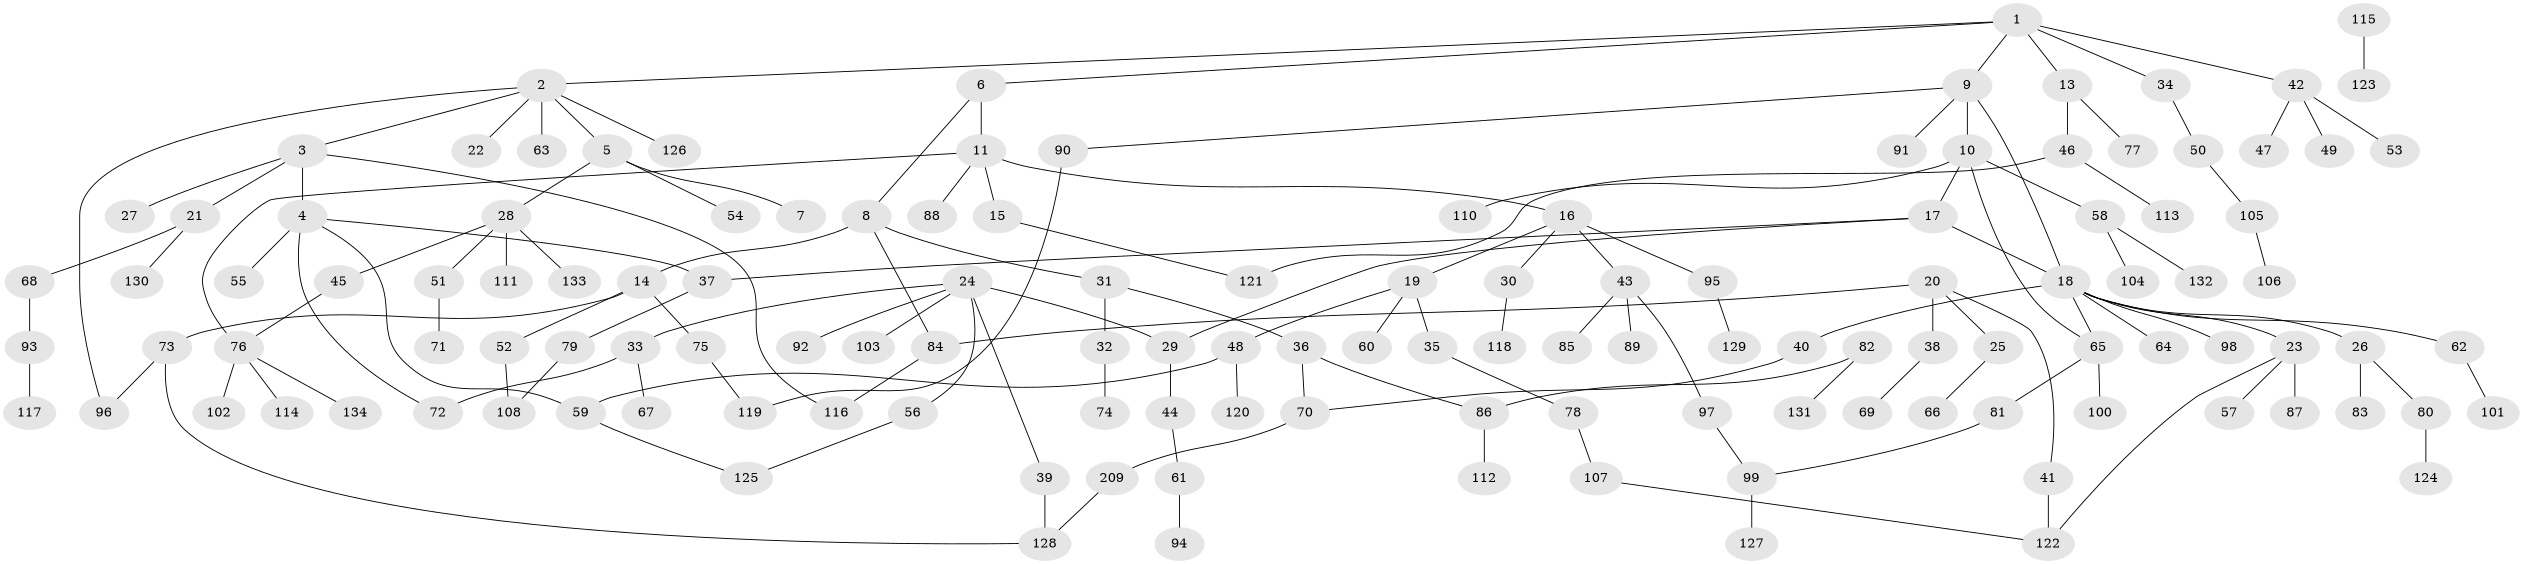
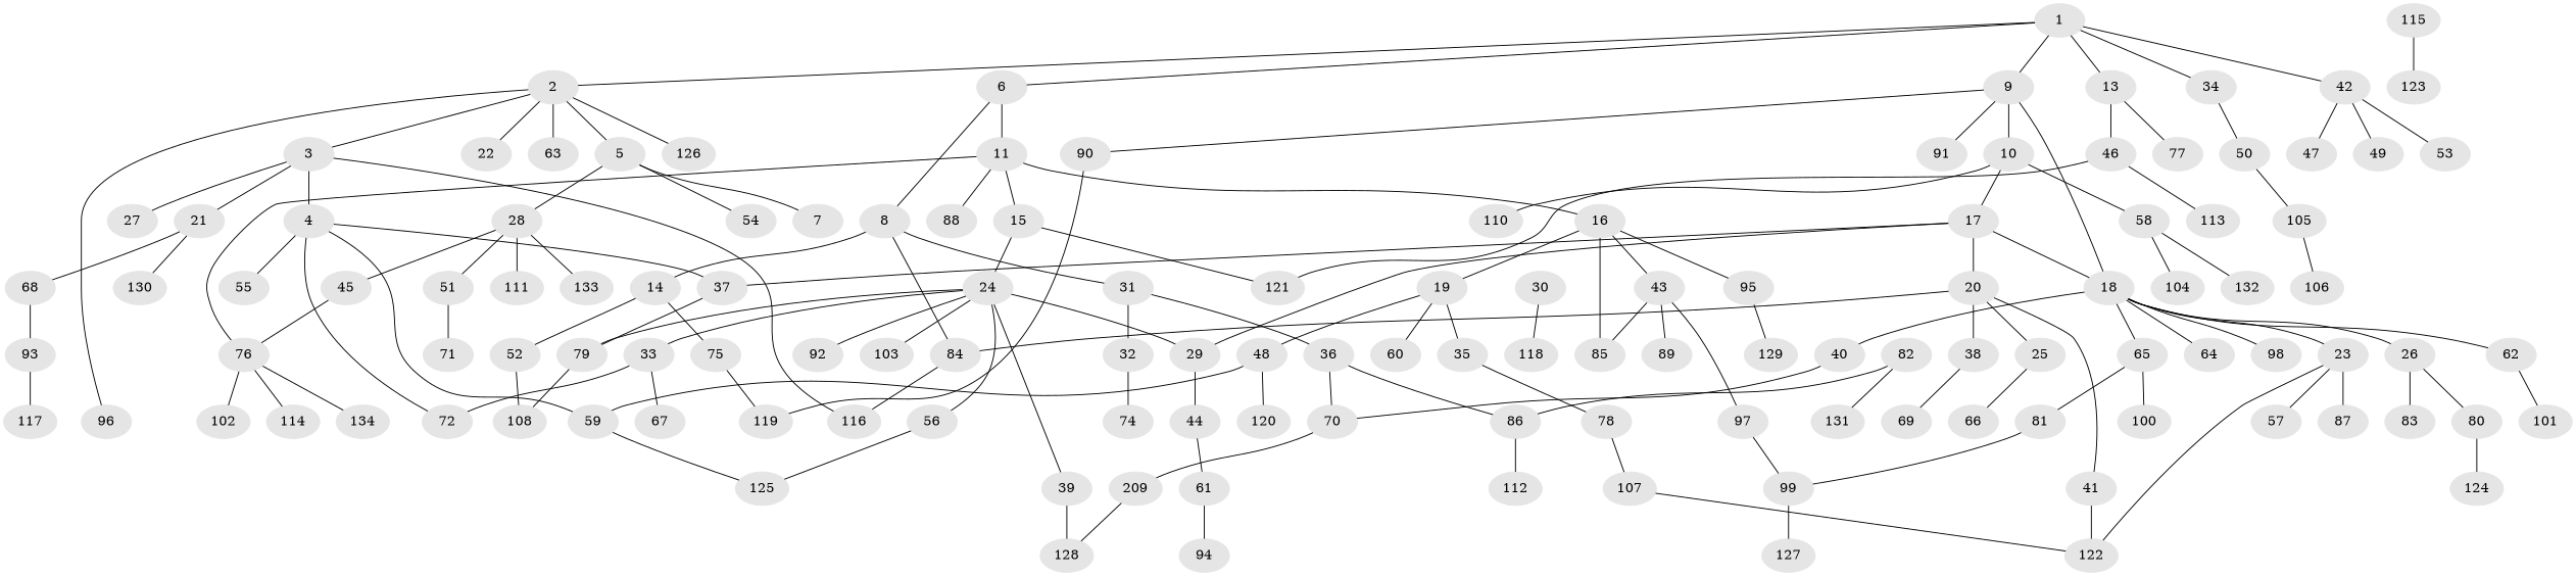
  graph {
    node [color=gray90 style=filled]
    1
    2
    6
    9
    13
    34
    42
    3
    5
    22
    63
    96
    126
    8
    11
    10
    18
    90
    91
    46
    77
    50
    47
    49
    53
    4
    21
    27
    116
    7
    28
    54
    37
    55
    59
    72
    68
    130
    79
    125
    45
    51
    111
    133
    14
    31
    84
    15
    16
    76
    88
    52
-   73
    75
    32
    36
    17
    58
    65
    110
    23
    26
    40
    62
    64
    98
    119
    20
    29
    104
    132
    81
    100
    24
    121
    19
    30
    43
    95
    102
    114
    134
    115
    123
    113
    108
    128
    33
    39
    56
    92
    103
    35
    48
    60
    118
    85
    89
    97
    129
    25
    38
    41
    44
    57
    87
    122
    80
    83
    70
    101
    78
    120
    66
    69
    93
    67
    124
    71
    61
    74
    86
    105
    107
    n125 [label=209]
    112
    99
    94
    106
    117
    82
    131
    127
    1 -- 2
    1 -- 6
    1 -- 9
    1 -- 13
    1 -- 34
    1 -- 42
    2 -- 3
    2 -- 5
    2 -- 22
    2 -- 63
    2 -- 96
    2 -- 126
    6 -- 8
    6 -- 11
    9 -- 10
    9 -- 18
    9 -- 90
    9 -- 91
    13 -- 46
    13 -- 77
    34 -- 50
    42 -- 47
    42 -- 49
    42 -- 53
    3 -- 4
    3 -- 21
    3 -- 27
    3 -- 116
    5 -- 7
    5 -- 28
    5 -- 54
    8 -- 14
    8 -- 31
    8 -- 84
    11 -- 15
    11 -- 16
    11 -- 76
    11 -- 88
    10 -- 17
    10 -- 58
-   10 -- 65
    10 -- 110
    18 -- 65
    18 -- 23
    18 -- 26
    18 -- 40
    18 -- 62
    18 -- 64
    18 -- 98
    90 -- 119
    46 -- 121
    46 -- 113
    50 -- 105
    4 -- 37
    4 -- 55
    4 -- 59
    4 -- 72
    21 -- 68
    21 -- 130
    28 -- 45
    28 -- 51
    28 -- 111
    28 -- 133
    37 -- 79
    59 -- 125
    68 -- 93
    79 -- 108
    45 -- 76
    51 -- 71
    14 -- 52
-   14 -- 73
    14 -- 75
    31 -- 32
    31 -- 36
    84 -- 116
+   15 -- 24
    15 -- 121
    16 -- 19
-   16 -- 30
+   16 -- 85
    16 -- 43
    16 -- 95
    76 -- 102
    76 -- 114
    76 -- 134
    52 -- 108
-   73 -- 96
-   73 -- 128
    75 -- 119
    32 -- 74
    36 -- 70
    36 -- 86
    17 -- 18
    17 -- 37
+   17 -- 20
    17 -- 29
    58 -- 104
    58 -- 132
    65 -- 81
    65 -- 100
    23 -- 57
    23 -- 87
    23 -- 122
    26 -- 80
    26 -- 83
    40 -- 70
    62 -- 101
    20 -- 84
    20 -- 25
    20 -- 38
    20 -- 41
    29 -- 44
    81 -- 99
+   24 -- 79
    24 -- 29
    24 -- 33
    24 -- 39
    24 -- 56
    24 -- 92
    24 -- 103
    19 -- 35
    19 -- 48
    19 -- 60
    30 -- 118
    43 -- 85
    43 -- 89
    43 -- 97
    95 -- 129
    115 -- 123
    33 -- 72
    33 -- 67
    39 -- 128
    56 -- 125
    35 -- 78
    48 -- 59
    48 -- 120
    97 -- 99
    25 -- 66
    38 -- 69
    41 -- 122
    44 -- 61
    80 -- 124
    70 -- n125
    78 -- 107
    93 -- 117
    61 -- 94
    86 -- 112
    105 -- 106
    107 -- 122
    n125 -- 128
    99 -- 127
    82 -- 86
    82 -- 131
  }
